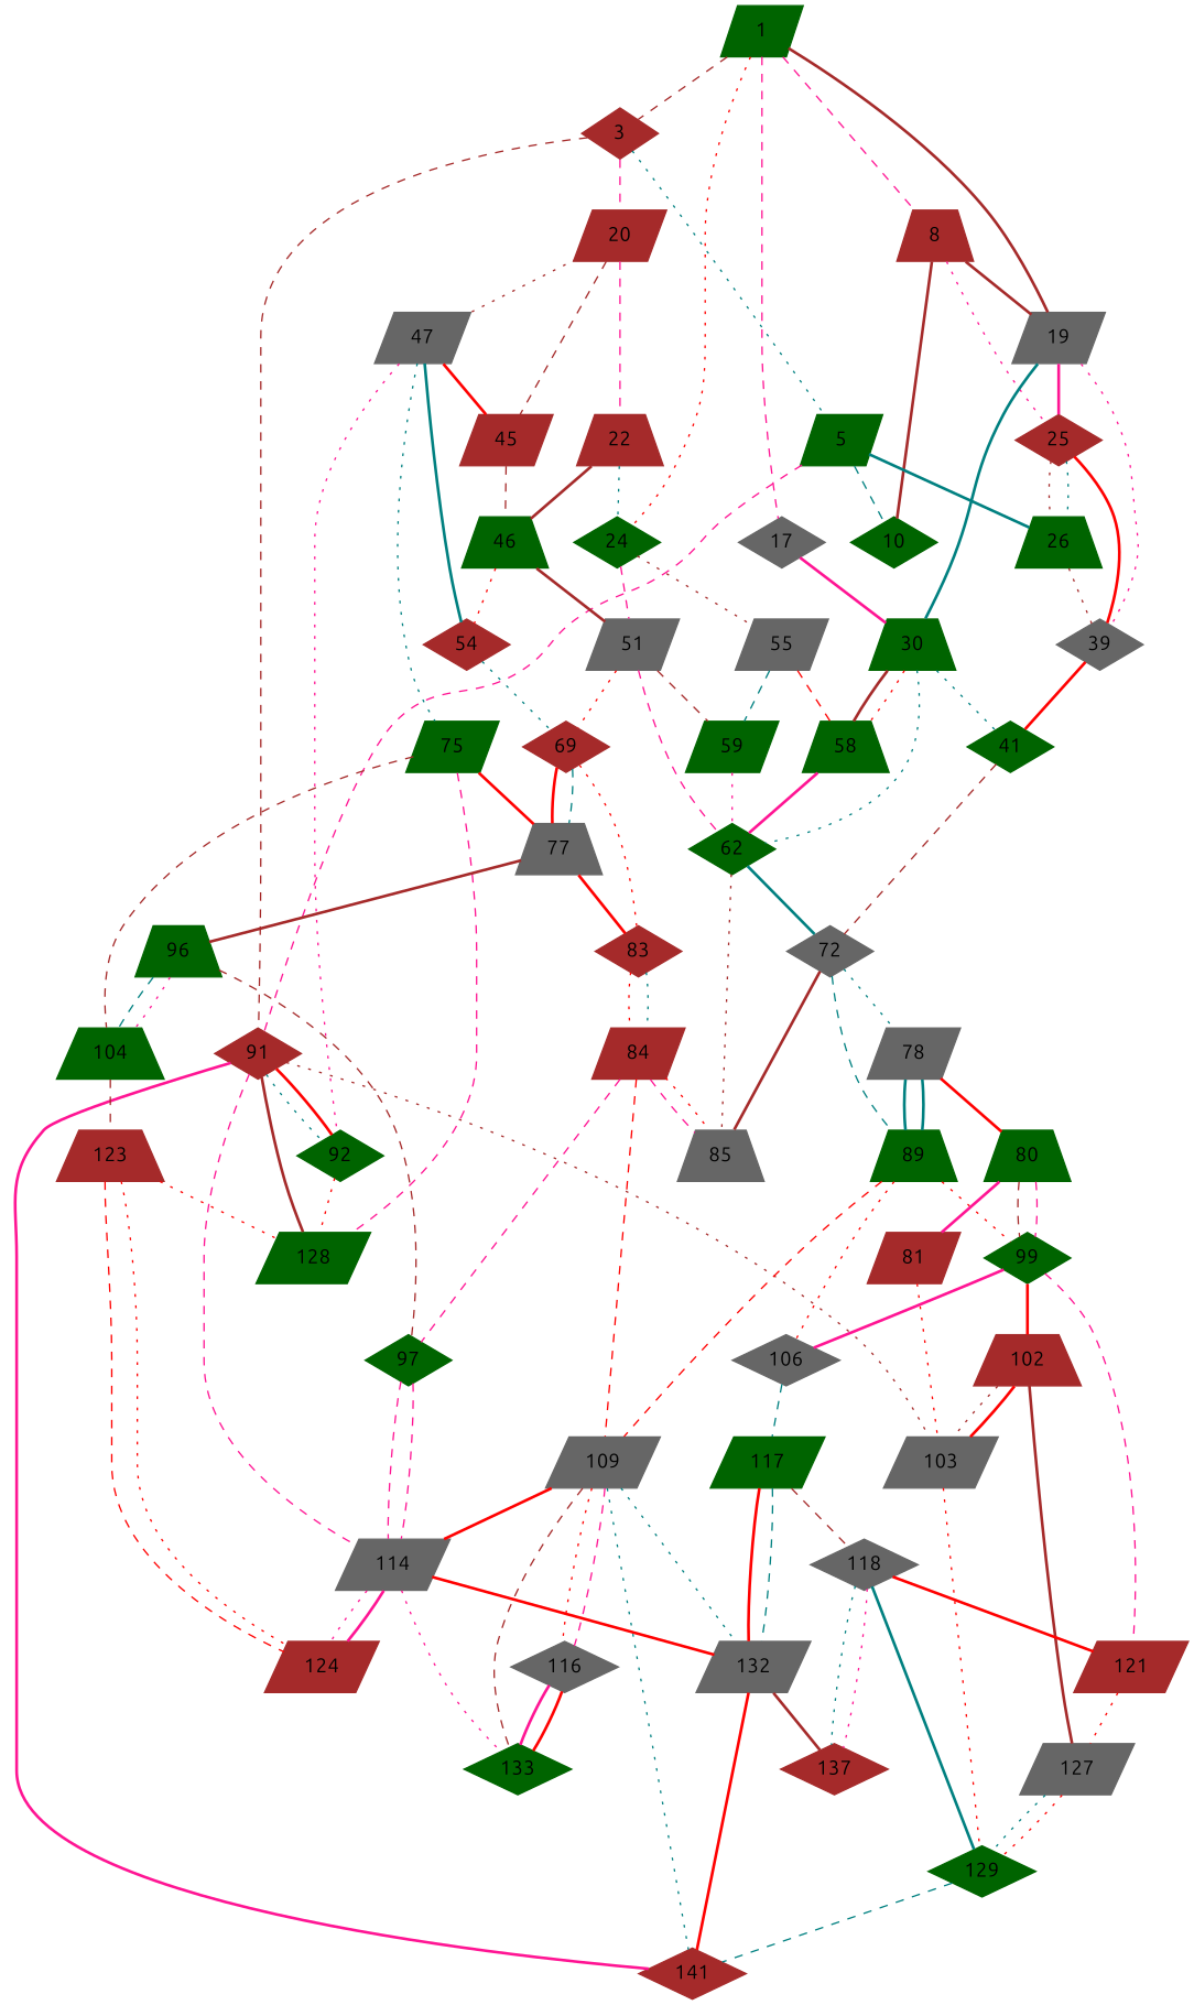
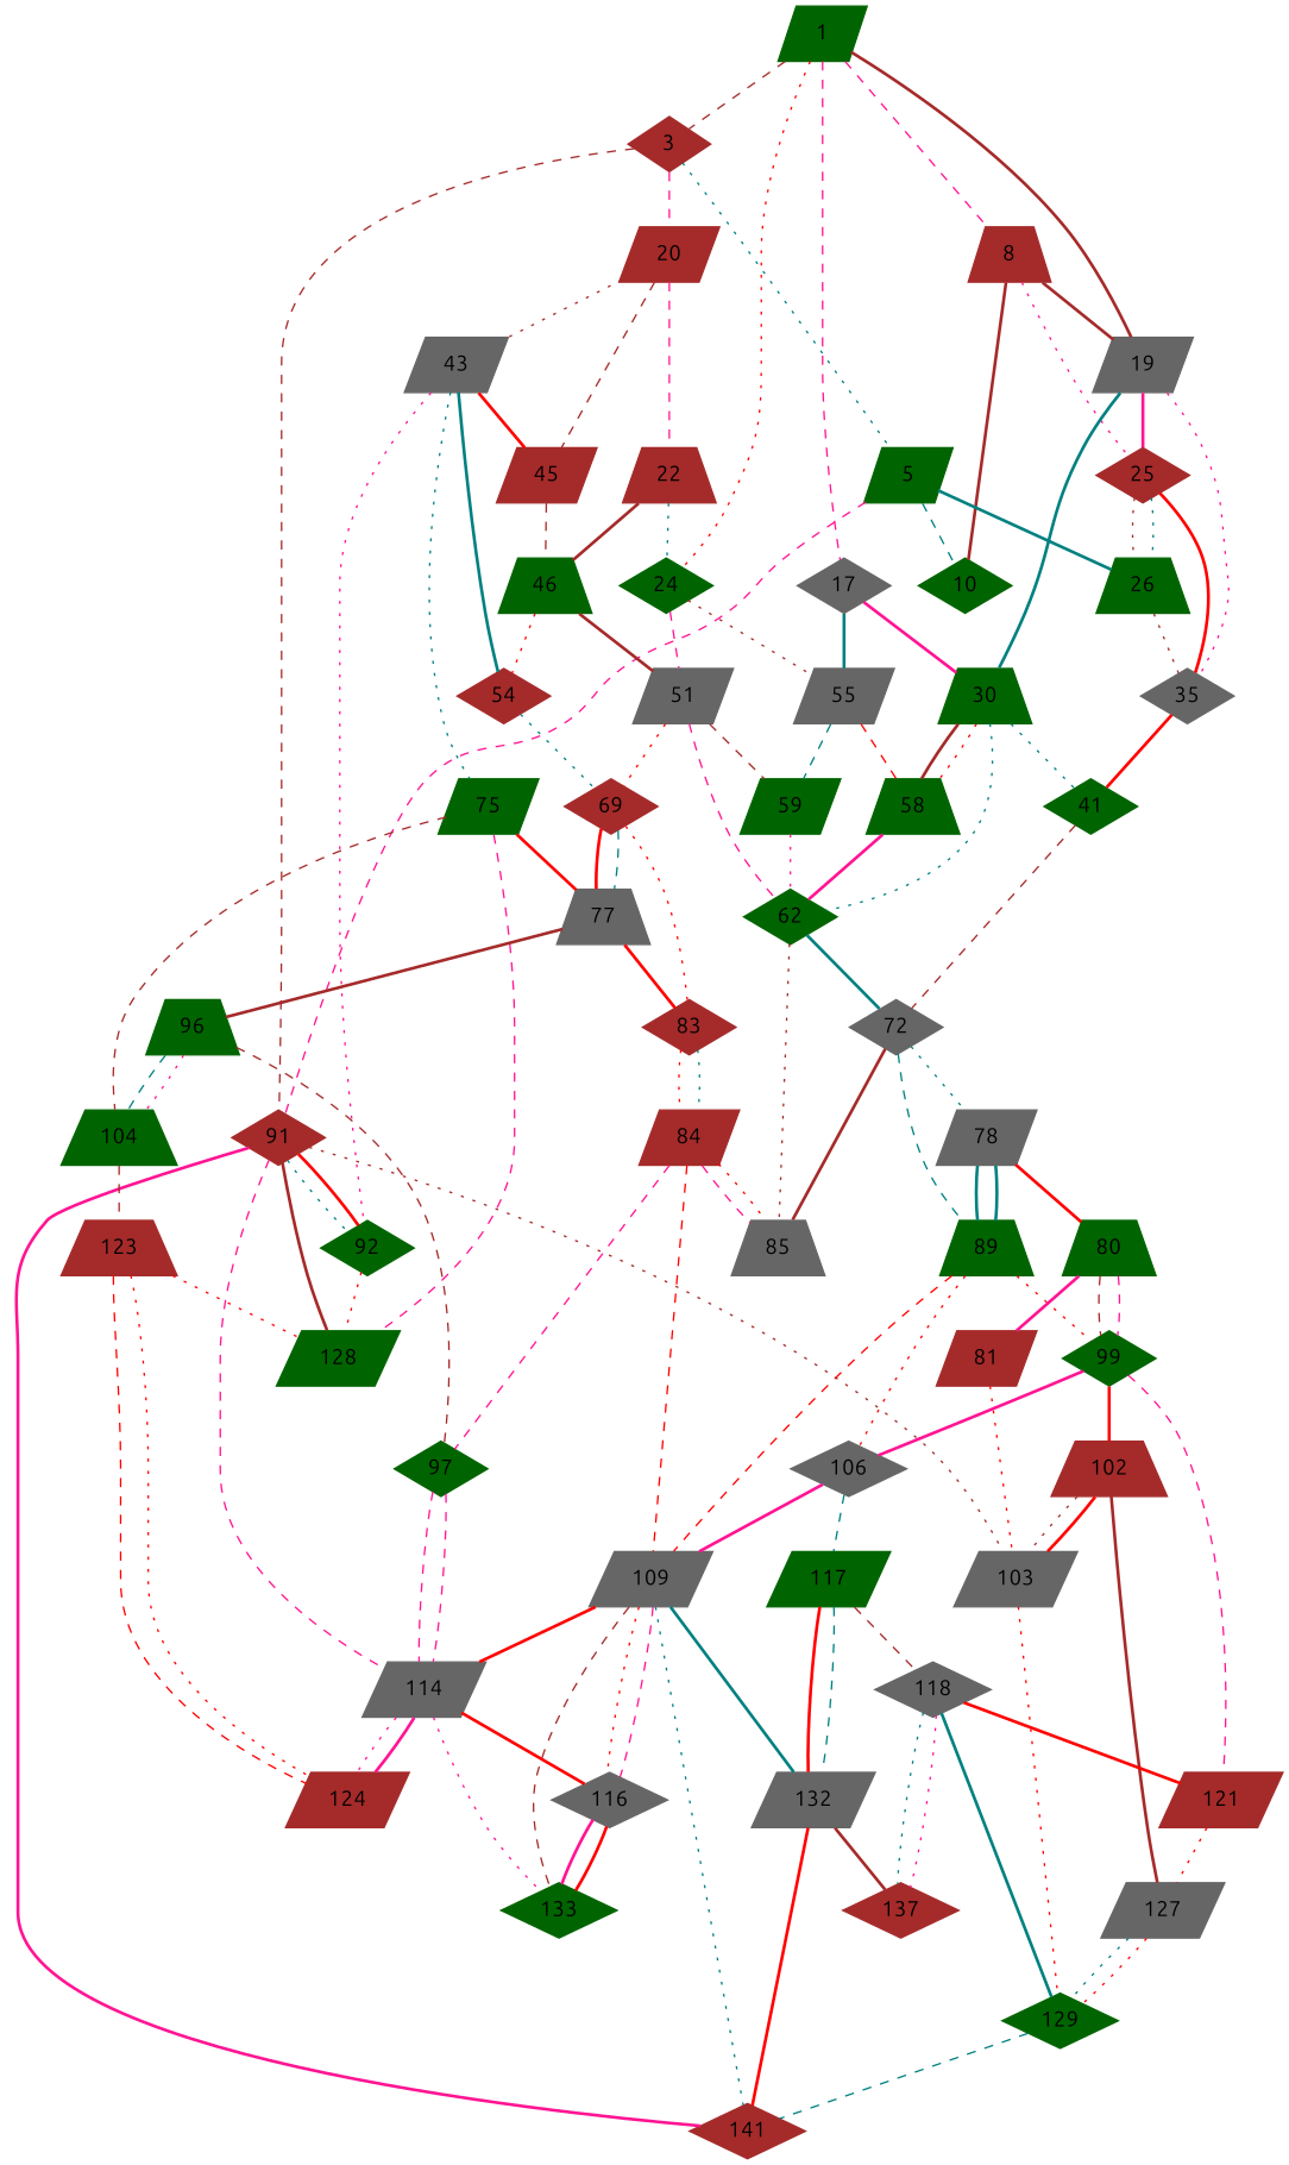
  graph {
    fontname=Ubuntu
    node [color=darkgreen fontname=Ubuntu shape=diamond style=filled]
    edge [color=red fontname=Ubuntu style=bold]
    1 [shape=parallelogram super="+2+7"]
    3 [color=brown super="+4"]
    8 [color=brown shape=trapezium super="+9"]
    17 [color=gray40 super="+18"]
    19 [color=gray40 shape=parallelogram super="+27"]
    24 [super="+53"]
    5 [shape=parallelogram super="+6"]
    20 [color=brown shape=parallelogram super="+33+21"]
    91 [color=brown super="+145+113"]
    10
    25 [color=brown super="+29"]
    30 [shape=trapezium super="+31"]
    55 [color=gray40 shape=parallelogram super="+56"]
-   35 [color=gray40 super="+36" label=39]
+   35 [color=gray40 super="+36"]
    51 [color=gray40 shape=parallelogram super="+52+65"]
    26 [shape=trapezium]
    22 [color=brown shape=trapezium super="+39+23"]
-   43 [color=gray40 shape=parallelogram super="+74+44" label=47]
+   43 [color=gray40 shape=parallelogram super="+74+44"]
    45 [color=brown shape=parallelogram]
    92
    128 [shape=parallelogram super="+140"]
    103 [color=gray40 shape=parallelogram super="+112"]
    114 [color=gray40 shape=parallelogram super="+115"]
    141 [color=brown super="+150"]
    41
    81 [color=brown shape=parallelogram super="+86"]
    58 [shape=trapezium super="+61"]
    62 [super="+67+63"]
    59 [shape=parallelogram super="+60"]
    46 [shape=trapezium super="+47+48"]
    54 [color=brown super="+68"]
    75 [shape=parallelogram super="+76+125"]
    69 [color=brown super="+70"]
    72 [color=gray40 super="+88+73"]
    85 [color=gray40 shape=trapezium super="+87"]
    78 [color=gray40 shape=parallelogram super="+79"]
    89 [shape=trapezium super="+93"]
    77 [color=gray40 shape=trapezium super="+90"]
    104 [shape=trapezium super="+122"]
    83 [color=brown]
    96 [shape=trapezium]
    84 [color=brown shape=parallelogram super="+98"]
    80 [shape=trapezium]
    99 [super="+100"]
    109 [color=gray40 shape=parallelogram super="+110"]
    106 [color=gray40 super="+107"]
    123 [color=brown shape=trapezium]
    97
    102 [color=brown shape=trapezium]
    121 [color=brown shape=parallelogram]
    129 [super="+136"]
    116 [color=gray40]
    132 [color=gray40 shape=parallelogram super="+139"]
    133
    117 [shape=parallelogram]
    124 [color=brown shape=parallelogram]
    127 [color=gray40 shape=parallelogram]
    118 [color=gray40 super="+119"]
    137 [color=brown super="+138"]
    1 -- 3 [color=brown style=dashed]
    1 -- 8 [color=deeppink style=dashed]
    1 -- 17 [color=deeppink style=dashed]
    1 -- 19 [color=brown]
    1 -- 24 [style=dotted]
    3 -- 5 [color=teal style=dotted]
    3 -- 20 [color=deeppink style=dashed weight=2]
    3 -- 91 [color=brown style=dashed]
    8 -- 19 [color=brown]
    8 -- 10 [color=brown]
    8 -- 25 [color=deeppink style=dotted]
    17 -- 30 [color=deeppink]
+   17 -- 55 [color=teal]
    19 -- 25 [color=deeppink]
    19 -- 30 [color=teal]
    19 -- 35 [color=deeppink style=dotted]
    24 -- 55 [color=brown style=dotted]
    24 -- 51 [color=deeppink style=dashed]
    5 -- 91 [color=deeppink style=dashed]
    5 -- 10 [color=teal style=dashed weight=2]
    5 -- 26 [color=teal]
    20 -- 22 [color=deeppink style=dashed weight=2]
    20 -- 43 [color=brown style=dotted]
    20 -- 45 [color=brown style=dashed]
    91 -- 92 [color=teal style=dotted]
    91 -- 92
    91 -- 128 [color=brown]
    91 -- 103 [color=brown style=dotted]
    91 -- 114 [color=deeppink style=dashed]
    91 -- 141 [color=deeppink]
    25 -- 35
    25 -- 26 [color=brown style=dotted]
    25 -- 26 [color=teal style=dotted]
    30 -- 41 [color=teal style=dotted]
    30 -- 58 [color=brown]
    30 -- 58 [style=dotted]
    30 -- 62 [color=teal style=dotted]
    55 -- 58 [style=dashed weight=2]
    55 -- 59 [color=teal style=dashed]
    35 -- 41
    51 -- 62 [color=deeppink style=dashed]
    51 -- 59 [color=brown style=dashed]
    51 -- 69 [style=dotted weight=2]
    26 -- 35 [color=brown style=dotted]
    22 -- 24 [color=teal style=dotted]
    22 -- 46 [color=brown weight=2]
    43 -- 45
    43 -- 92 [color=deeppink style=dotted]
    43 -- 54 [color=teal]
    43 -- 75 [color=teal style=dotted]
    45 -- 46 [color=brown style=dashed]
    92 -- 128 [style=dotted]
    103 -- 129 [style=dotted]
-   114 -- 132
+   114 -- 116
    114 -- 133 [color=deeppink style=dotted]
    114 -- 124 [color=deeppink style=dotted weight=2]
    114 -- 124 [color=deeppink]
    41 -- 72 [color=brown style=dashed]
    81 -- 103 [style=dotted]
    58 -- 62 [color=deeppink]
    62 -- 72 [color=teal]
    62 -- 85 [color=brown style=dotted]
    59 -- 62 [color=deeppink style=dotted weight=2]
    46 -- 51 [color=brown]
    46 -- 54 [style=dotted weight=2]
    54 -- 69 [color=teal style=dotted]
    75 -- 128 [color=deeppink style=dashed]
    75 -- 77
    75 -- 104 [color=brown style=dashed weight=2]
    69 -- 77
    69 -- 77 [color=teal style=dashed]
    69 -- 83 [style=dotted]
    72 -- 85 [color=brown]
    72 -- 78 [color=teal style=dotted]
    72 -- 89 [color=teal style=dashed]
    78 -- 89 [color=teal weight=2]
    78 -- 89 [color=teal]
    78 -- 80
    89 -- 99 [style=dotted]
    89 -- 109 [style=dashed]
    89 -- 106 [style=dotted]
    77 -- 83
    77 -- 96 [color=brown]
    104 -- 123 [color=brown style=dashed]
    83 -- 84 [style=dotted]
    83 -- 84 [color=teal style=dotted]
    96 -- 104 [color=teal style=dashed]
    96 -- 104 [color=deeppink style=dotted]
    96 -- 97 [color=brown style=dashed]
    84 -- 85 [color=deeppink style=dashed weight=2]
    84 -- 85 [style=dotted]
    84 -- 109 [style=dashed]
    84 -- 97 [color=deeppink style=dashed]
    80 -- 81 [color=deeppink]
    80 -- 99 [color=brown style=dashed]
    80 -- 99 [color=deeppink style=dashed]
    99 -- 106 [color=deeppink]
    99 -- 102
    99 -- 121 [color=deeppink style=dashed]
    109 -- 114 [weight=2]
    109 -- 141 [color=teal style=dotted]
    109 -- 116 [style=dotted]
    109 -- 116 [color=deeppink style=dashed]
-   109 -- 132 [color=teal style=dotted]
+   109 -- 132 [color=teal]
    109 -- 133 [color=brown style=dashed]
+   106 -- 109 [color=deeppink]
    106 -- 117 [color=teal style=dashed]
    123 -- 128 [style=dotted]
    123 -- 124 [style=dashed]
    123 -- 124 [style=dotted]
    97 -- 114 [color=deeppink style=dashed]
    97 -- 114 [color=deeppink style=dashed]
    102 -- 103 [color=brown style=dotted]
    102 -- 103
    102 -- 127 [color=brown]
    121 -- 127 [style=dotted]
    129 -- 141 [color=teal style=dashed]
    116 -- 133 [color=deeppink]
    116 -- 133
    132 -- 141
    132 -- 137 [color=brown]
    117 -- 132
    117 -- 132 [color=teal style=dashed]
    117 -- 118 [color=brown style=dashed]
    127 -- 129 [color=teal style=dotted]
    127 -- 129 [style=dotted]
    118 -- 121
    118 -- 129 [color=teal]
    118 -- 137 [color=teal style=dotted weight=3]
    118 -- 137 [color=deeppink style=dotted]
  }
